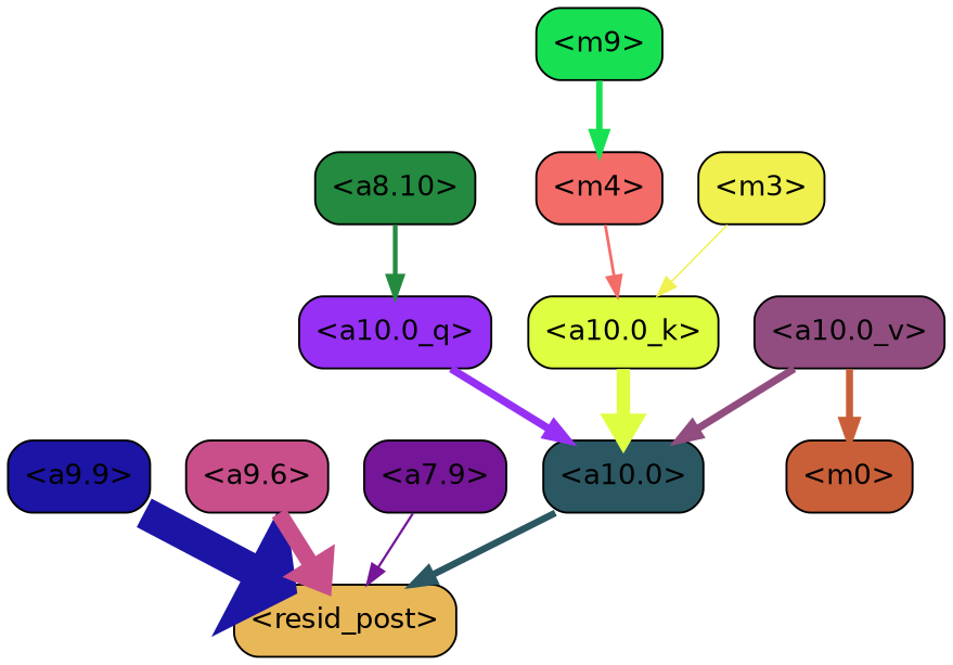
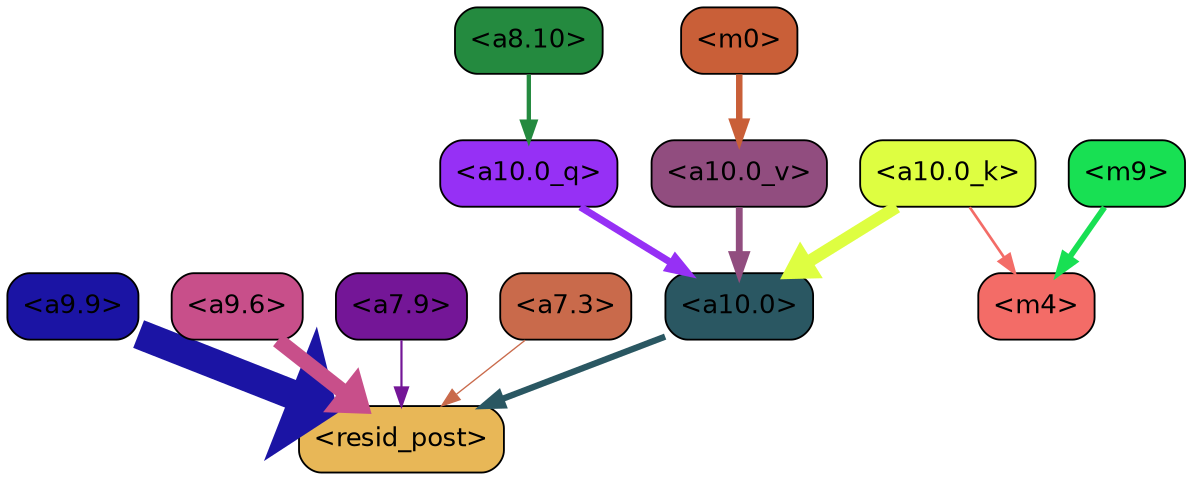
  strict digraph {
    splines=true
    node [color=black fontname=Helvetica shape=box style="filled, rounded"]
    "<a10.0>" [fillcolor="#2a5762"]
    "<resid_post>" [fillcolor="#e8b757"]
    "<a9.9>" [fillcolor="#1b14a4"]
    "<a9.6>" [fillcolor="#c84f8a"]
    "<a8.10>" [fillcolor="#248a3f"]
    "<a10.0_q>" [fillcolor="#9630f5"]
    "<a7.9>" [fillcolor="#741697"]
+   "<a7.3>" [fillcolor="#c96a4b"]
    "<a10.0_k>" [fillcolor="#defe41"]
    "<a10.0_v>" [fillcolor="#914d7f"]
    "<m9>" [fillcolor="#18e053"]
    "<m4>" [fillcolor="#f36c67"]
-   "<m3>" [fillcolor="#f0f14e"]
    "<m0>" [fillcolor="#c95f38"]
    "<a10.0>" -> "<resid_post>" [color="#2a5762" penwidth=3.4253244400024414]
    "<a9.9>" -> "<resid_post>" [color="#1b14a4" penwidth=16.05378818511963]
    "<a9.6>" -> "<resid_post>" [color="#c84f8a" penwidth=8.33797836303711]
    "<a8.10>" -> "<a10.0_q>" [color="#248a3f" penwidth=2.3390636444091797]
    "<a10.0_q>" -> "<a10.0>" [color="#9630f5" penwidth=3.861766815185547]
    "<a7.9>" -> "<resid_post>" [color="#741697" penwidth=1.1926651000976562]
+   "<a7.3>" -> "<resid_post>" [color="#c96a4b" penwidth=0.7339706420898438]
    "<a10.0_k>" -> "<a10.0>" [color="#defe41" penwidth=6.691814422607422]
    "<a10.0_v>" -> "<a10.0>" [color="#914d7f" penwidth=3.703948974609375]
    "<m9>" -> "<m4>" [color="#18e053" penwidth=3.1536026000976562]
-   "<m4>" -> "<a10.0_k>" [color="#f36c67" penwidth=1.4532089233398438]
-   "<m3>" -> "<a10.0_k>" [color="#f0f14e" penwidth=0.8012542724609375]
-   "<a10.0_v>" -> "<m0>" [color="#c95f38" penwidth=3.520832061767578]
+   "<a10.0_k>" -> "<m4>" [color="#f36c67" penwidth=1.4532089233398438]
+   "<m0>" -> "<a10.0_v>" [color="#c95f38" penwidth=3.520832061767578]
  }
